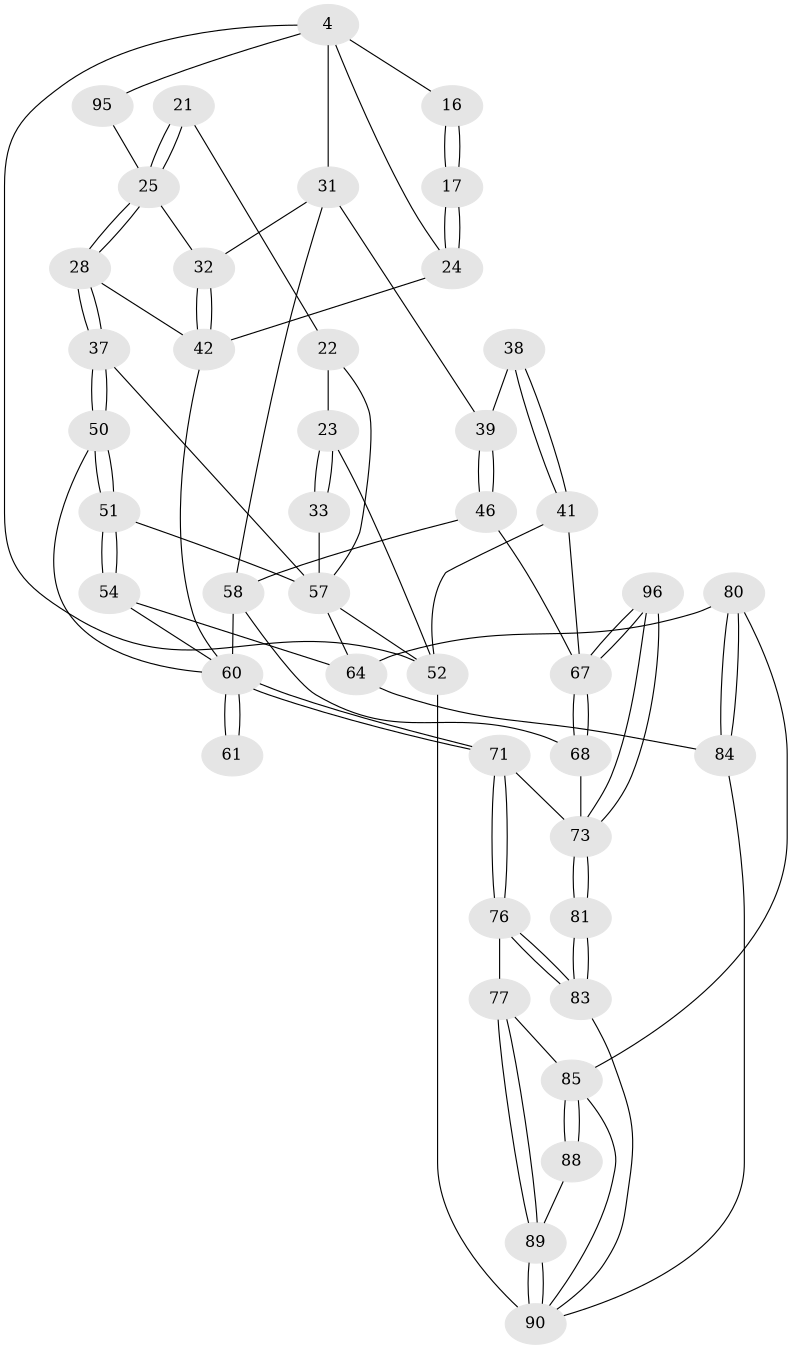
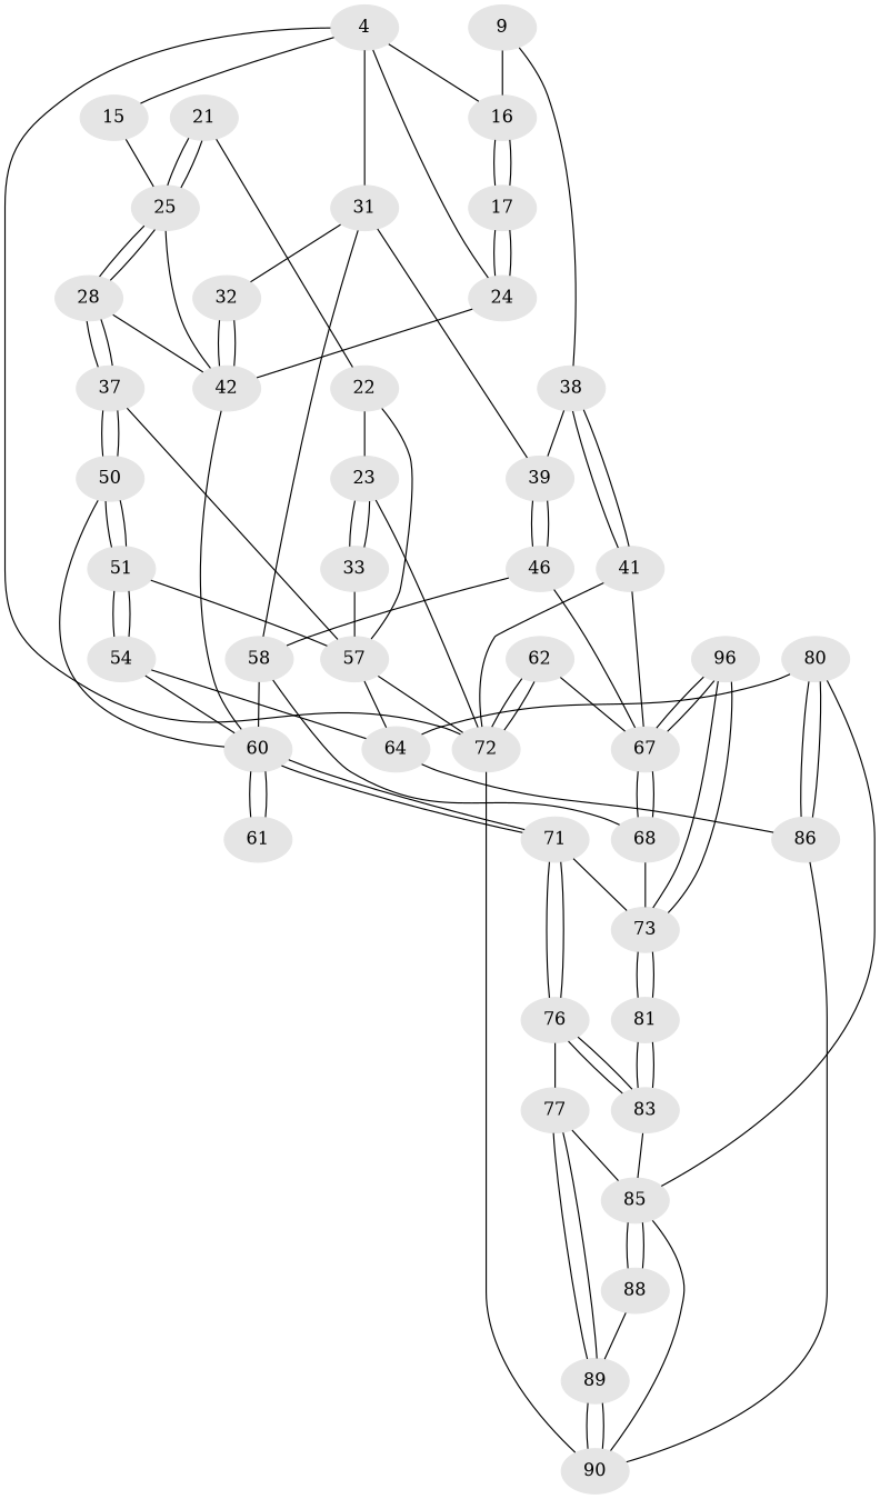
  graph {
    node [color=gray90 style=filled]
    4 [super="+3"]
-   15 [label=95]
+   15
    16 [super="+6"]
    24 [super="+11+10"]
-   72 [super="+18+40+65" label=52]
+   72 [super="+18+40+65"]
    31
    25 [super="+13+14"]
    17
    42 [super="+27+26+29+12"]
    38 [super="+8"]
    39 [super="+30"]
    41
    90 [super="+82+87"]
+   9
    28
    21
    22
    23 [super="+20+19"]
    57 [super="+36+35+34"]
    33
    64 [super="+55+56"]
    60 [super="+59+49"]
    37
    50
    32
    58 [super="+47+43"]
    46
    68
    51
    67 [super="+53+52+63"]
    61
    71
    54
-   84 [super="+75+74"]
+   84 [super="+75+74" label=86]
    73 [super="+69+70"]
    76
+   62
    n38 [label=96]
    81
    77
    83
    85 [super="+79+78"]
    89
    88
    80
    4 -- 15
    4 -- 16
    4 -- 24
    4 -- 72
    4 -- 31
    15 -- 25
    16 -- 17
    16 -- 17
    24 -- 42 [weight=2]
    72 -- 90 [weight=2]
    31 -- 39
    31 -- 32
    31 -- 58
-   25 -- 32
+   25 -- 42
    25 -- 28
    25 -- 28
    17 -- 24 [weight=2]
    17 -- 24
    42 -- 60
    38 -- 39 [weight=2]
    38 -- 41
    38 -- 41
    39 -- 46
    39 -- 46
    41 -- 72
    41 -- 67
+   9 -- 16 [weight=2]
+   9 -- 38
    28 -- 42
    28 -- 37
    28 -- 37
    21 -- 25 [weight=2]
    21 -- 25
    21 -- 22
    22 -- 23
    22 -- 57
    23 -- 72 [weight=2]
    23 -- 33 [weight=2]
    23 -- 33
    57 -- 72
    57 -- 64
    33 -- 57
    64 -- 84 [weight=2]
    60 -- 61 [weight=2]
    60 -- 61
    60 -- 71
    60 -- 71
    37 -- 57
    37 -- 50
    37 -- 50
    50 -- 60
    50 -- 51
    50 -- 51
    32 -- 42 [weight=2]
    32 -- 42
    58 -- 60 [weight=2]
    58 -- 68
    46 -- 58
    46 -- 67
    68 -- 73
    51 -- 57
    51 -- 54
    51 -- 54
    67 -- 68
    67 -- 68
    71 -- 73
    71 -- 76
    71 -- 76
    54 -- 64
    54 -- 60
    84 -- 90
    73 -- 81 [weight=2]
    73 -- 81
    76 -- 77
    76 -- 83
    76 -- 83
+   62 -- 72 [weight=2]
+   62 -- 72
+   62 -- 67
    n38 -- 67 [weight=2]
    n38 -- 67
    n38 -- 73
    n38 -- 73
    81 -- 83
    81 -- 83
    77 -- 85
    77 -- 89
    77 -- 89
-   83 -- 90
+   83 -- 85
    85 -- 90
    85 -- 88 [weight=2]
    85 -- 88
    89 -- 90
    89 -- 90
    88 -- 89
    80 -- 64
    80 -- 84 [weight=2]
    80 -- 84
    80 -- 85
  }
